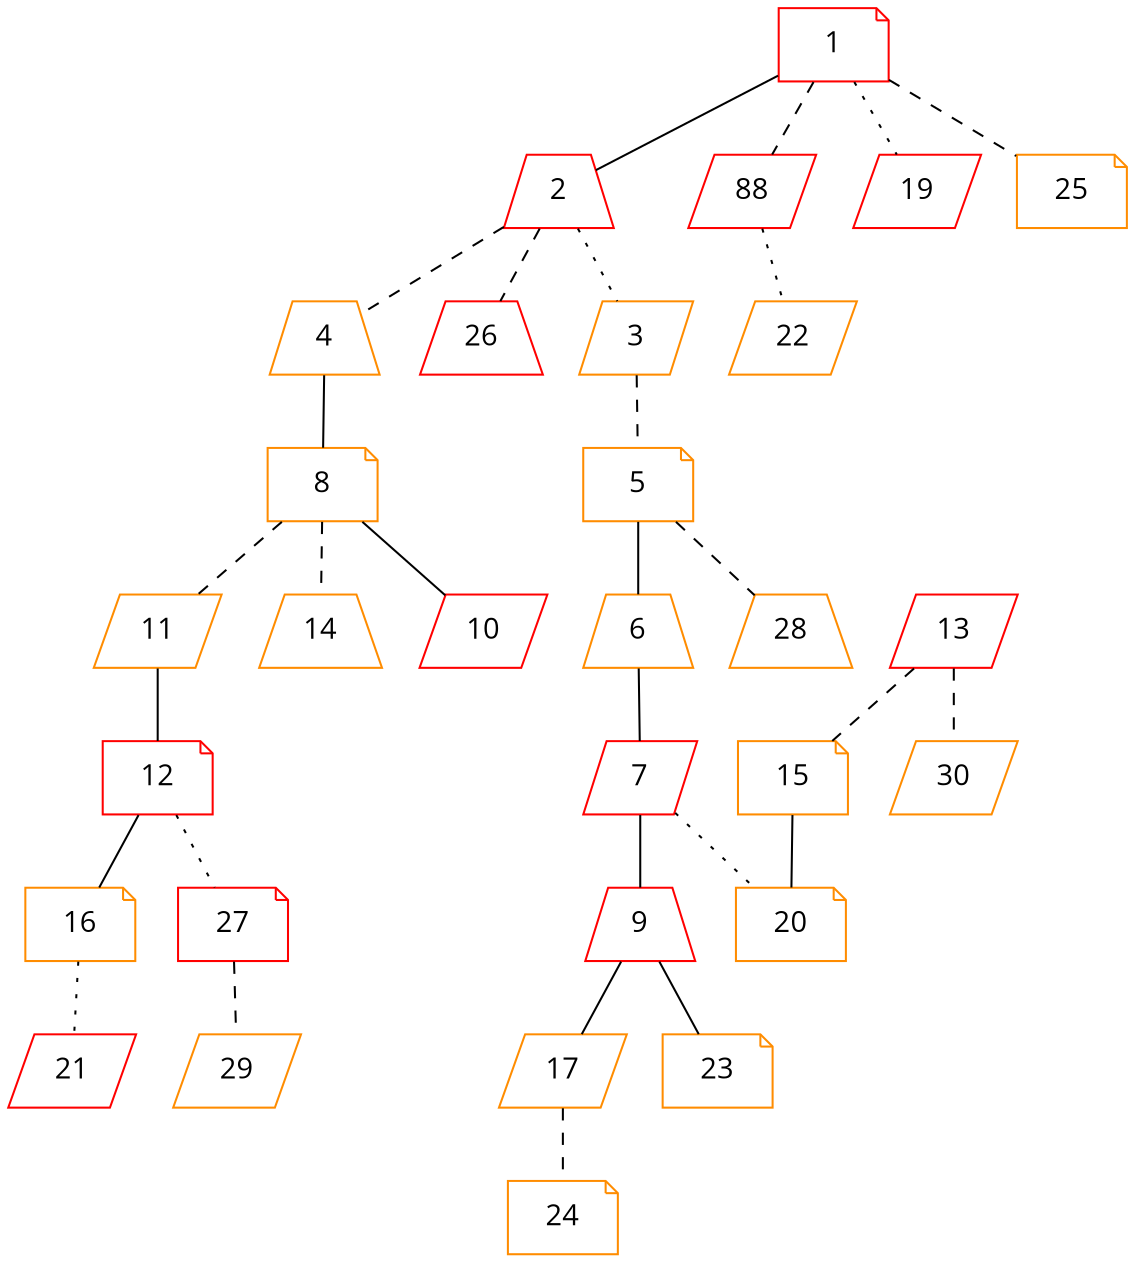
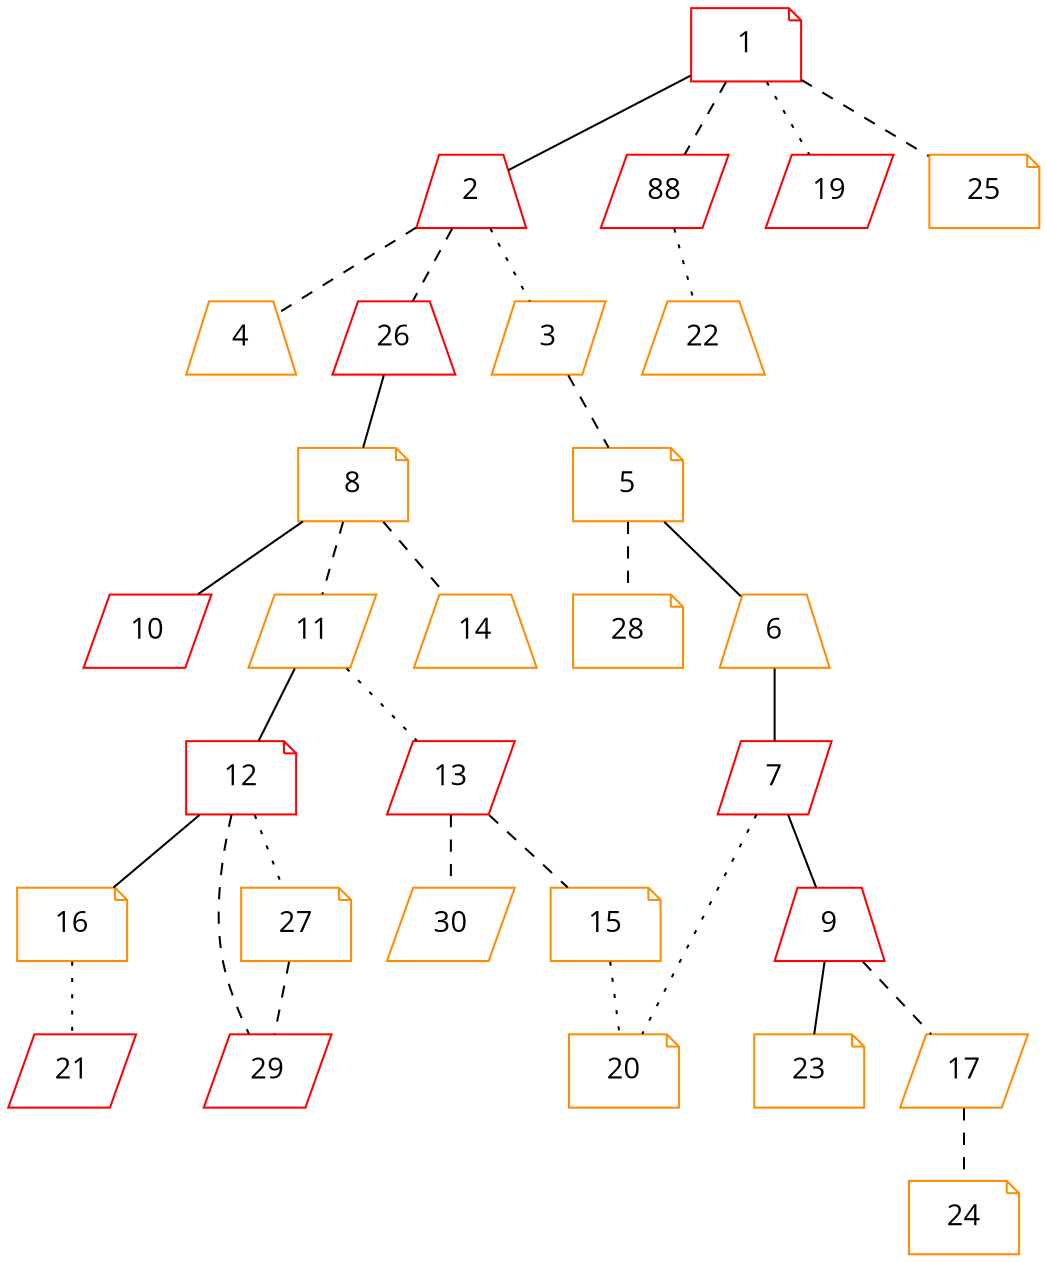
  graph {
    fontname="Open Sans"
    node [color=darkorange fontname="Open Sans" shape=parallelogram]
    edge [fontname="Open Sans" style=dashed]
    1 [color=red shape=note]
    2 [color=red shape=trapezium]
    n3 [color=red label=88]
    19 [color=red]
    25 [shape=note]
    3
    4 [shape=trapezium]
    26 [color=red shape=trapezium]
-   22
+   22 [shape=trapezium]
    5 [shape=note]
    8 [shape=note]
    6 [shape=trapezium]
-   28 [shape=trapezium]
+   28 [shape=note]
    10 [color=red]
    11
    14 [shape=trapezium]
    7 [color=red]
    12 [color=red shape=note]
    13 [color=red]
    9 [color=red shape=trapezium]
    20 [shape=note]
    17
    23 [shape=note]
    24 [shape=note]
    16 [shape=note]
-   27 [color=red shape=note]
-   29
+   27 [shape=note]
+   29 [color=red]
    15 [shape=note]
    30
    21 [color=red]
    1 -- 2 [style=solid]
    1 -- n3
    1 -- 19 [style=dotted]
    1 -- 25
    2 -- 3 [style=dotted]
    2 -- 4
    2 -- 26
    n3 -- 22 [style=dotted]
    3 -- 5
-   4 -- 8 [style=solid]
+   26 -- 8 [style=solid]
    5 -- 6 [style=solid]
    5 -- 28
    8 -- 10 [style=solid]
    8 -- 11
    8 -- 14
    6 -- 7 [style=solid]
    11 -- 12 [style=solid]
+   11 -- 13 [style=dotted]
    7 -- 9 [style=solid]
    7 -- 20 [style=dotted]
    12 -- 16 [style=solid]
    12 -- 27 [style=dotted]
+   12 -- 29
    13 -- 15
    13 -- 30
-   9 -- 17 [style=solid]
+   9 -- 17
    9 -- 23 [style=solid]
    17 -- 24
    16 -- 21 [style=dotted]
    27 -- 29
-   15 -- 20 [style=solid]
+   15 -- 20 [style=dotted]
  }
